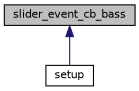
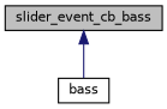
  digraph {
    rankdir=TB
    node [color=black fontname=Helvetica fontsize=10 shape=record style=filled]
    n1 [fillcolor=grey75 fontcolor=black height=0.2 label=slider_event_cb_bass width=0.4]
-   n2 [fillcolor=white height=0.2 label=setup width=0.4]
+   n2 [fillcolor=white height=0.2 label=bass width=0.4]
    n1 -> n2 [color=midnightblue dir=back fontname=Helvetica fontsize=10 labelfontname=Helvetica labelfontsize=10 style=solid]
  }
